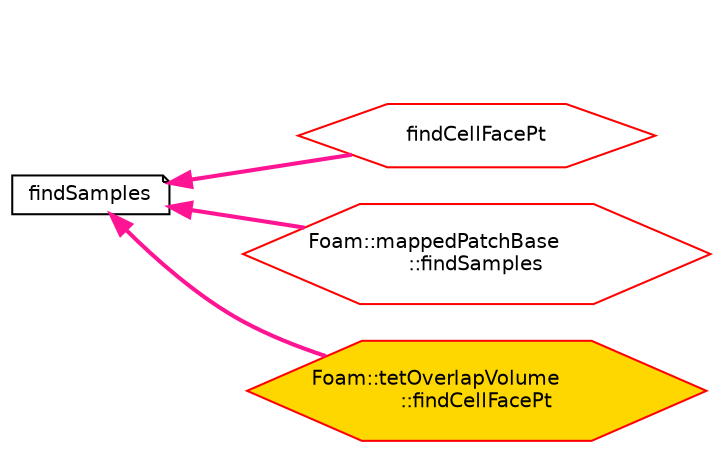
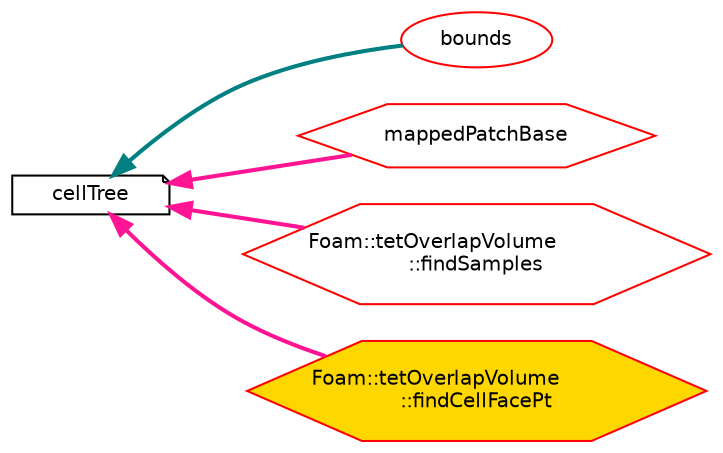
  digraph {
    rankdir=LR
    node [color=red fillcolor=white fontname=Helvetica fontsize=10 shape=hexagon style=filled]
    edge [color=deeppink dir=back fontname=Helvetica fontsize=10 labelfontname=Helvetica labelfontsize=10 style=bold]
-   n1 [color=black fontcolor=black height=0.2 label=findSamples shape=note width=0.4]
-   n3 [height=0.2 label=findCellFacePt width=0.4]
-   n4 [height=0.2 label="Foam::mappedPatchBase\l::findSamples" width=0.4]
+   n1 [color=black fontcolor=black height=0.2 label=cellTree shape=note width=0.4]
+   n2 [height=0.2 label=bounds shape=ellipse width=0.4]
+   n3 [height=0.2 label=mappedPatchBase width=0.4]
+   n4 [height=0.2 label="Foam::tetOverlapVolume\l::findSamples" width=0.4]
    n5 [fillcolor=gold height=0.2 label="Foam::tetOverlapVolume\l::findCellFacePt" width=0.4]
+   n1 -> n2 [color=teal]
    n1 -> n3
    n1 -> n4
    n1 -> n5
  }
